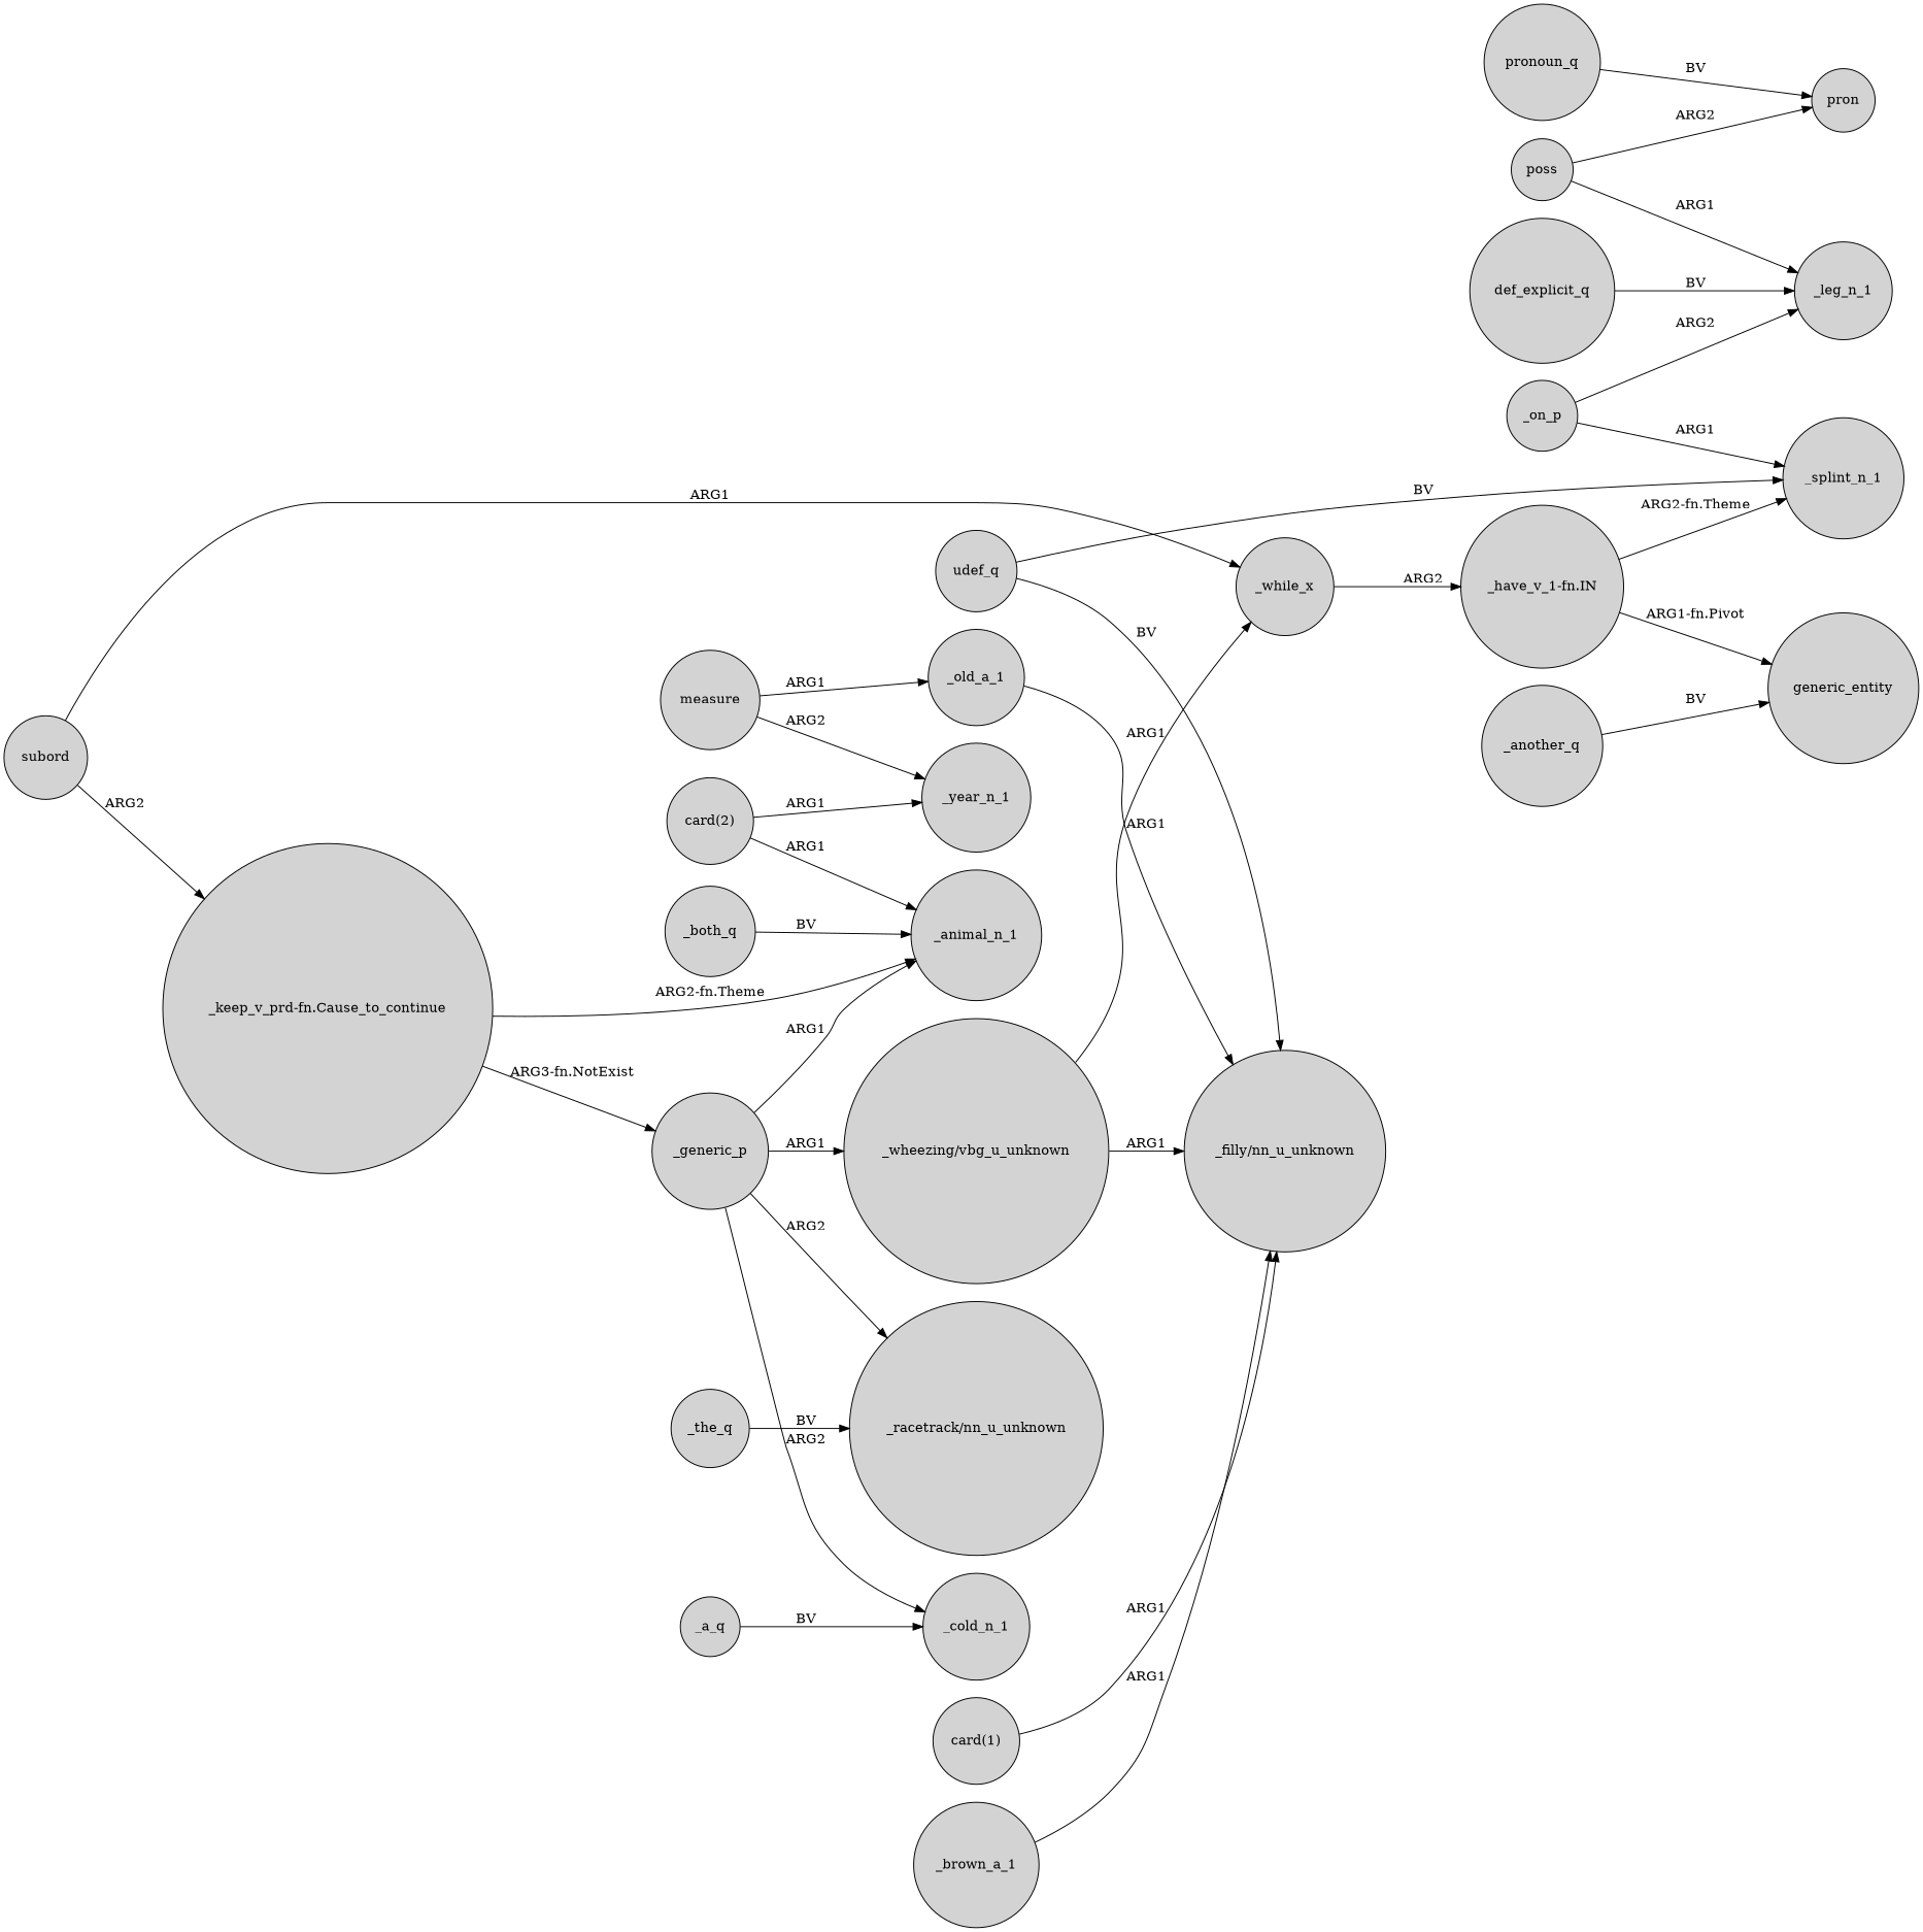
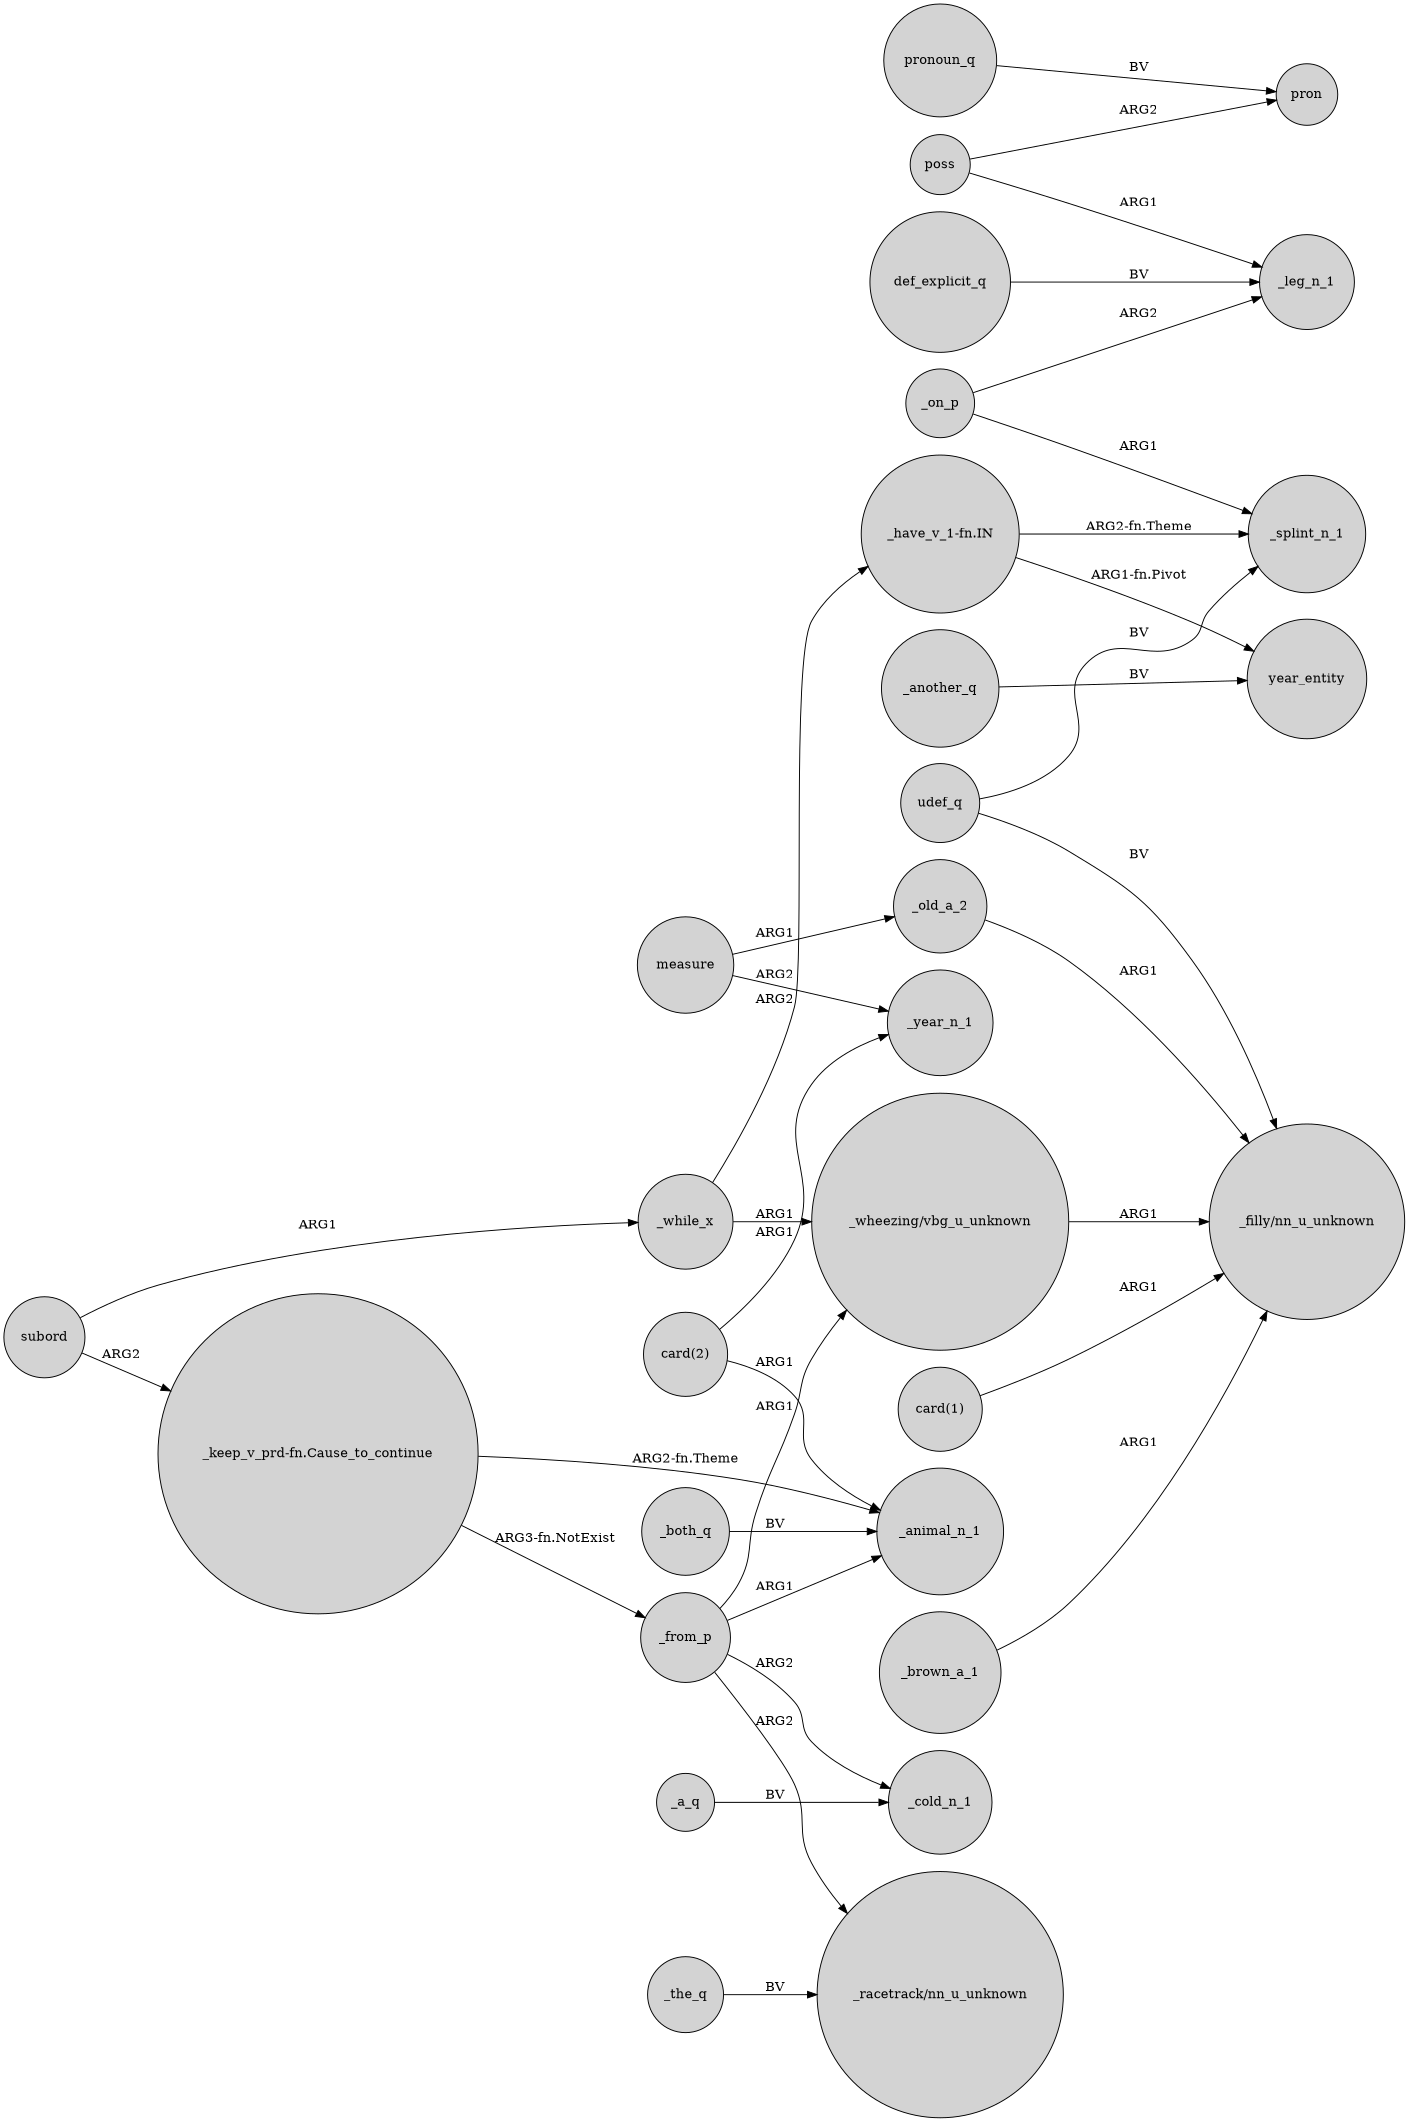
  digraph {
    rankdir=LR
    node [shape=circle style=filled]
    poss
    pron
    _leg_n_1
    measure
    _year_n_1
-   _old_a_1
+   _old_a_1 [label=_old_a_2]
    "_filly/nn_u_unknown"
    udef_q
    _splint_n_1
    "_have_v_1-fn.IN"
-   generic_entity
+   generic_entity [label=year_entity]
    _while_x
    "_wheezing/vbg_u_unknown"
-   _from_p [label=_generic_p]
+   _from_p
    "_racetrack/nn_u_unknown"
    _cold_n_1
    _animal_n_1
    "_keep_v_prd-fn.Cause_to_continue"
    "card(1)"
    _another_q
    _on_p
    pronoun_q
    subord
    "card(2)"
    _both_q
    _brown_a_1
    _the_q
    _a_q
    def_explicit_q
    poss -> pron [label=ARG2]
    poss -> _leg_n_1 [label=ARG1]
    measure -> _year_n_1 [label=ARG2]
    measure -> _old_a_1 [label=ARG1]
    _old_a_1 -> "_filly/nn_u_unknown" [label=ARG1]
    udef_q -> "_filly/nn_u_unknown" [label=BV]
    udef_q -> _splint_n_1 [label=BV]
    "_have_v_1-fn.IN" -> _splint_n_1 [label="ARG2-fn.Theme"]
    "_have_v_1-fn.IN" -> generic_entity [label="ARG1-fn.Pivot"]
    _while_x -> "_have_v_1-fn.IN" [label=ARG2]
-   "_wheezing/vbg_u_unknown" -> _while_x [label=ARG1]
+   _while_x -> "_wheezing/vbg_u_unknown" [label=ARG1]
    "_wheezing/vbg_u_unknown" -> "_filly/nn_u_unknown" [label=ARG1]
    _from_p -> "_wheezing/vbg_u_unknown" [label=ARG1]
    _from_p -> "_racetrack/nn_u_unknown" [label=ARG2]
    _from_p -> _cold_n_1 [label=ARG2]
    _from_p -> _animal_n_1 [label=ARG1]
    "_keep_v_prd-fn.Cause_to_continue" -> _from_p [label="ARG3-fn.NotExist"]
    "_keep_v_prd-fn.Cause_to_continue" -> _animal_n_1 [label="ARG2-fn.Theme"]
    "card(1)" -> "_filly/nn_u_unknown" [label=ARG1]
    _another_q -> generic_entity [label=BV]
    _on_p -> _leg_n_1 [label=ARG2]
    _on_p -> _splint_n_1 [label=ARG1]
    pronoun_q -> pron [label=BV]
    subord -> _while_x [label=ARG1]
    subord -> "_keep_v_prd-fn.Cause_to_continue" [label=ARG2]
    "card(2)" -> _year_n_1 [label=ARG1]
    "card(2)" -> _animal_n_1 [label=ARG1]
    _both_q -> _animal_n_1 [label=BV]
    _brown_a_1 -> "_filly/nn_u_unknown" [label=ARG1]
    _the_q -> "_racetrack/nn_u_unknown" [label=BV]
    _a_q -> _cold_n_1 [label=BV]
    def_explicit_q -> _leg_n_1 [label=BV]
  }
